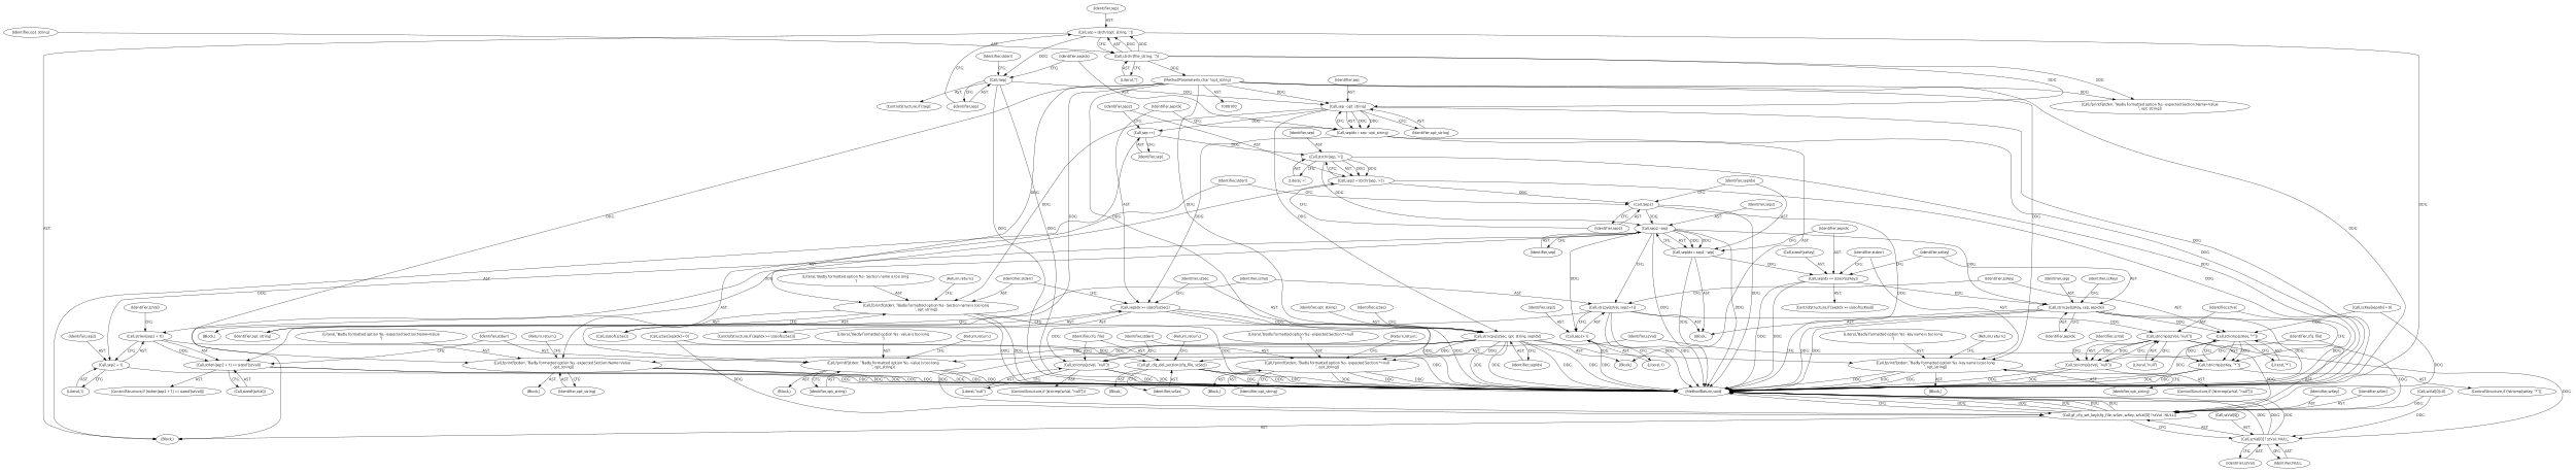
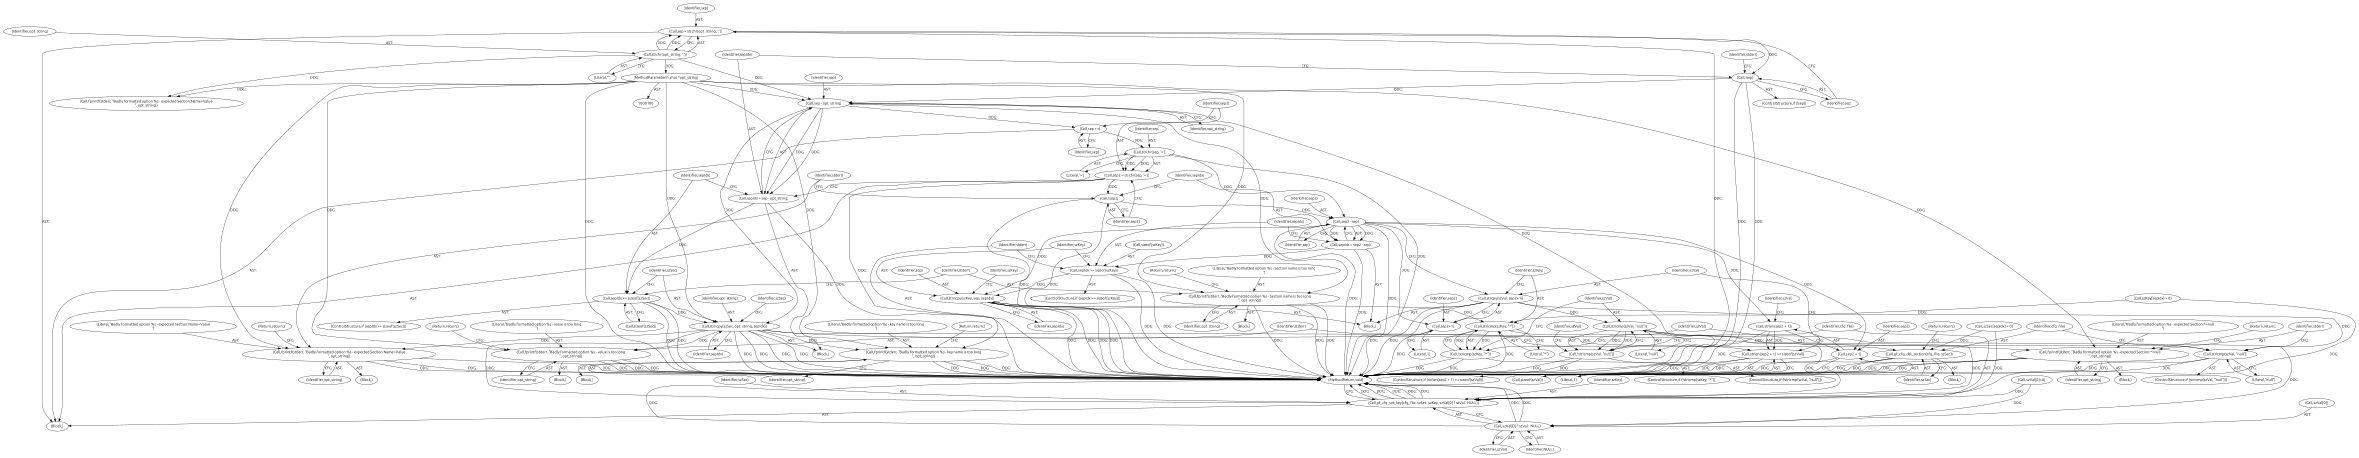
  digraph {
    fontname=Ubuntu
    node [fontname=Ubuntu]
    edge [fontname=Ubuntu]
    n1 [label="(Call,sep = strchr(opt_string, ':'))"]
-   n2 [label="(Call,strchr(file_string, ':'))"]
+   n2 [label="(Call,strchr(opt_string, ':'))"]
    n3 [label="(Call,!sep)"]
    n4 [label="(MethodReturn,void)"]
    n5 [label="(Block,)"]
    n6 [label="(Call,sep - opt_string)"]
    n7 [label="(Call,fprintf(stderr, \"Badly formatted option %s - expected Section:Name=Value\n\", opt_string))"]
    n8 [label="(Literal,':')"]
    n9 [label="(MethodParameterIn,char *opt_string)"]
    n10 [label="(Identifier,sep)"]
    n11 [label="(ControlStructure,if (!sep))"]
    n12 [label="(Call,gf_cfg_set_key(cfg_file, szSec, szKey, szVal[0] ? szVal : NULL))"]
    n13 [label="(Call,strncpy(szSec, opt_string, sepIdx))"]
    n14 [label="(Call,fprintf(stderr, \"Badly formatted option %s - Section name is too long\n\", opt_string))"]
    n15 [label="(Call,sepIdx = sep - opt_string)"]
    n16 [label="(Call,sep ++)"]
    n17 [label="(Identifier,opt_string)"]
    n18 [label="(Call,fprintf(stderr, \"Badly formatted option %s - expected Section:Name=Value\n\", opt_string))"]
    n19 [label="(Call,fprintf(stderr, \"Badly formatted option %s - key name is too long\n\", opt_string))"]
    n20 [label="(Call,fprintf(stderr, \"Badly formatted option %s - value is too long\n\", opt_string))"]
    n21 [label="(Call,fprintf(stderr, \"Badly formatted option %s - expected Section:*=null\n\", opt_string))"]
    1000100
    n23 [label="(Block,)"]
    n24 [label="(Call,gf_cfg_del_section(cfg_file, szSec))"]
    n25 [label="(Identifier,sepIdx)"]
    n26 [label="(Block,)"]
    n27 [label="(Identifier,opt_string)"]
    n28 [label="(Block,)"]
    n29 [label="(Identifier,opt_string)"]
    n30 [label="(Identifier,opt_string)"]
    n31 [label="(Block,)"]
    n32 [label="(Identifier,opt_string)"]
    n33 [label="(Block,)"]
    n34 [label="(Block,)"]
    n35 [label="(Identifier,opt_string)"]
    n36 [label="(Call,sepIdx >= sizeof(szSec))"]
    n37 [label="(Call,strchr(sep, '='))"]
    n38 [label="(Identifier,sep)"]
    n39 [label="(ControlStructure,if (sepIdx >= sizeof(szSec)))"]
    n40 [label="(Call,sizeof(szSec))"]
    n41 [label="(Identifier,szSec)"]
    n42 [label="(Block,)"]
    n43 [label="(Call,szVal[0] ? szVal : NULL)"]
    n44 [label="(Identifier,szVal)"]
    n45 [label="(Identifier,NULL)"]
    n46 [label="(Call,sep2 = strchr(sep, '='))"]
    n47 [label="(Call,sep2 - sep)"]
    n48 [label="(Literal,'=')"]
    n49 [label="(Call,!sep2)"]
    n50 [label="(Call,sepIdx = sep2 - sep)"]
    n51 [label="(Call,strncpy(szKey, sep, sepIdx))"]
    n52 [label="(Call,strlen(sep2 + 1))"]
    n53 [label="(Call,sep2 + 1)"]
    n54 [label="(Call,strcpy(szVal, sep2+1))"]
    n55 [label="(Call,sep2+1)"]
    n56 [label="(Identifier,sep)"]
    n57 [label="(Identifier,sep2)"]
    n58 [label="(Call,sepIdx >= sizeof(szKey))"]
    n59 [label="(Block,)"]
    n60 [label="(Call,stricmp(szKey, \"*\"))"]
    n61 [label="(Identifier,sepIdx)"]
    n62 [label="(Call,strlen(sep2 + 1) >= sizeof(szVal))"]
    n63 [label="(Literal,1)"]
    n64 [label="(Call,stricmp(szVal, \"null\"))"]
    n65 [label="(Call,stricmp(szVal, \"null\"))"]
    n66 [label="(Literal,1)"]
    n67 [label="(ControlStructure,if (sepIdx >= sizeof(szKey)))"]
    n68 [label="(Call,sizeof(szKey))"]
    n69 [label="(Call,!stricmp(szKey, \"*\"))"]
    n70 [label="(Literal,\"*\")"]
    n71 [label="(ControlStructure,if (!stricmp(szKey, \"*\")))"]
    n72 [label="(Call,sizeof(szVal))"]
    n73 [label="(ControlStructure,if (strlen(sep2 + 1) >= sizeof(szVal)))"]
    n74 [label="(ControlStructure,if (stricmp(szVal, \"null\")))"]
    n75 [label="(Literal,\"null\")"]
    n76 [label="(Call,!stricmp(szVal, \"null\"))"]
    n77 [label="(Literal,\"null\")"]
    n78 [label="(ControlStructure,if (!stricmp(szVal, \"null\")))"]
    n79 [label="(Literal,\"Badly formatted option %s - expected Section:*=null\n\")"]
    n80 [label="(Return,return;)"]
    n81 [label="(Literal,\"Badly formatted option %s - Section name is too long\n\")"]
    n82 [label="(Identifier,stderr)"]
    n83 [label="(Literal,\"Badly formatted option %s - value is too long\n\")"]
    n84 [label="(Call,szKey[sepIdx] = 0)"]
    n85 [label="(Identifier,sep)"]
    n86 [label="(Return,return;)"]
    n87 [label="(Literal,\"Badly formatted option %s - key name is too long\n\")"]
    n88 [label="(Identifier,sep)"]
    n89 [label="(Identifier,stderr)"]
    n90 [label="(Identifier,sepIdx)"]
    n91 [label="(Identifier,sep)"]
    n92 [label="(Identifier,szVal)"]
    n93 [label="(Identifier,sep2)"]
    n94 [label="(Identifier,sepIdx)"]
    n95 [label="(Identifier,sep2)"]
    n96 [label="(Return,return;)"]
    n97 [label="(Literal,\"Badly formatted option %s - expected Section:Name=Value\n\")"]
    n98 [label="(Call,szSec[sepIdx] = 0)"]
    n99 [label="(Identifier,szKey)"]
    n100 [label="(Identifier,szKey)"]
    n101 [label="(Identifier,cfg_file)"]
    n102 [label="(Identifier,sep)"]
    n103 [label="(Identifier,stderr)"]
    n104 [label="(Identifier,szSec)"]
    n105 [label="(Identifier,szKey)"]
    n106 [label="(Identifier,opt_string)"]
    n107 [label="(Identifier,szVal)"]
    n108 [label="(Identifier,szSec)"]
    n109 [label="(Identifier,sep2)"]
    n110 [label="(Identifier,szSec)"]
    n111 [label="(Identifier,sep2)"]
    n112 [label="(Identifier,stderr)"]
    n113 [label="(Identifier,szVal)"]
    n114 [label="(Identifier,szVal)"]
    n115 [label="(Identifier,sepIdx)"]
    n116 [label="(Call,szVal[0])"]
    n117 [label="(Return,return;)"]
    n118 [label="(Return,return;)"]
    n119 [label="(Identifier,sepIdx)"]
    n120 [label="(Identifier,szVal)"]
    n121 [label="(Identifier,szKey)"]
    n122 [label="(Return,return;)"]
    n123 [label="(Identifier,opt_string)"]
    n124 [label="(Call,szVal[0]=0)"]
    n125 [label="(Identifier,cfg_file)"]
    n126 [label="(Identifier,stderr)"]
    n127 [label="(Identifier,stderr)"]
    n1 -> n2 [label="CFG: "]
    n1 -> n3 [label="DDG: "]
    n1 -> n4 [label="DDG: "]
    n1 -> n5 [label="AST: "]
    n2 -> n1 [label="AST: "]
    n2 -> n1 [label="DDG: "]
    n2 -> n1 [label="DDG: "]
    n2 -> n6 [label="DDG: "]
    n2 -> n7 [label="DDG: "]
    n2 -> n8 [label="CFG: "]
    n2 -> n9 [label="DDG: "]
    n3 -> n4 [label="DDG: "]
    n3 -> n4 [label="DDG: "]
    n3 -> n6 [label="DDG: "]
    n3 -> n10 [label="CFG: "]
    n3 -> n11 [label="AST: "]
    n4 -> n12 [label="CFG: "]
    n6 -> n4 [label="DDG: "]
    n6 -> n13 [label="DDG: "]
    n6 -> n14 [label="DDG: "]
    n6 -> n15 [label="AST: "]
    n6 -> n15 [label="DDG: "]
    n6 -> n15 [label="DDG: "]
    n6 -> n16 [label="DDG: "]
    n6 -> n17 [label="CFG: "]
    n8 -> n2 [label="AST: "]
    n9 -> n4 [label="DDG: "]
    n9 -> n6 [label="DDG: "]
    n9 -> n7 [label="DDG: "]
    n9 -> n13 [label="DDG: "]
    n9 -> n14 [label="DDG: "]
    n9 -> n18 [label="DDG: "]
    n9 -> n19 [label="DDG: "]
    n9 -> n20 [label="DDG: "]
    n9 -> n21 [label="DDG: "]
    n9 -> 1000100 [label="AST: "]
    n10 -> n1 [label="CFG: "]
    n10 -> n3 [label="AST: "]
    n12 -> n4 [label="DDG: "]
    n12 -> n4 [label="DDG: "]
    n12 -> n4 [label="DDG: "]
    n12 -> n4 [label="DDG: "]
    n12 -> n4 [label="DDG: "]
    n12 -> n5 [label="AST: "]
    n12 -> n43 [label="CFG: "]
    n13 -> n4 [label="DDG: "]
    n13 -> n4 [label="DDG: "]
    n13 -> n4 [label="DDG: "]
    n13 -> n4 [label="DDG: "]
    n13 -> n12 [label="DDG: "]
    n13 -> n18 [label="DDG: "]
    n13 -> n19 [label="DDG: "]
    n13 -> n20 [label="DDG: "]
    n13 -> n21 [label="DDG: "]
    n13 -> n23 [label="AST: "]
    n13 -> n24 [label="DDG: "]
    n13 -> n25 [label="CFG: "]
    n14 -> n4 [label="DDG: "]
    n14 -> n4 [label="DDG: "]
    n14 -> n4 [label="DDG: "]
    n14 -> n34 [label="AST: "]
    n14 -> n35 [label="CFG: "]
    n15 -> n4 [label="DDG: "]
    n15 -> n6 [label="CFG: "]
    n15 -> n23 [label="AST: "]
    n15 -> n36 [label="DDG: "]
    n16 -> n5 [label="AST: "]
    n16 -> n37 [label="DDG: "]
    n16 -> n38 [label="CFG: "]
    n17 -> n6 [label="AST: "]
    n18 -> n4 [label="DDG: "]
    n18 -> n4 [label="DDG: "]
    n18 -> n4 [label="DDG: "]
    n18 -> n26 [label="AST: "]
    n18 -> n27 [label="CFG: "]
    n19 -> n4 [label="DDG: "]
    n19 -> n4 [label="DDG: "]
    n19 -> n4 [label="DDG: "]
    n19 -> n28 [label="AST: "]
    n19 -> n29 [label="CFG: "]
    n20 -> n4 [label="DDG: "]
    n20 -> n4 [label="DDG: "]
    n20 -> n4 [label="DDG: "]
    n20 -> n30 [label="CFG: "]
    n20 -> n31 [label="AST: "]
    n21 -> n4 [label="DDG: "]
    n21 -> n4 [label="DDG: "]
    n21 -> n4 [label="DDG: "]
    n21 -> n32 [label="CFG: "]
    n21 -> n33 [label="AST: "]
    n24 -> n4 [label="DDG: "]
    n24 -> n4 [label="DDG: "]
    n24 -> n4 [label="DDG: "]
    n24 -> n41 [label="CFG: "]
    n24 -> n42 [label="AST: "]
    n25 -> n13 [label="AST: "]
    n27 -> n18 [label="AST: "]
    n29 -> n19 [label="AST: "]
    n30 -> n20 [label="AST: "]
    n32 -> n21 [label="AST: "]
    n35 -> n14 [label="AST: "]
    n36 -> n4 [label="DDG: "]
    n36 -> n4 [label="DDG: "]
    n36 -> n13 [label="DDG: "]
    n36 -> n39 [label="AST: "]
    n36 -> n40 [label="CFG: "]
    n37 -> n4 [label="DDG: "]
    n37 -> n46 [label="AST: "]
    n37 -> n46 [label="DDG: "]
    n37 -> n46 [label="DDG: "]
    n37 -> n47 [label="DDG: "]
    n37 -> n48 [label="CFG: "]
    n38 -> n16 [label="AST: "]
    n40 -> n36 [label="AST: "]
    n41 -> n24 [label="AST: "]
    n43 -> n4 [label="DDG: "]
    n43 -> n4 [label="DDG: "]
    n43 -> n4 [label="DDG: "]
    n43 -> n12 [label="AST: "]
    n43 -> n44 [label="CFG: "]
    n43 -> n45 [label="CFG: "]
    n44 -> n43 [label="AST: "]
    n45 -> n43 [label="AST: "]
    n46 -> n4 [label="DDG: "]
    n46 -> n5 [label="AST: "]
-   n46 -> n37 [label="CFG: "]
+   n46 -> n15 [label="CFG: "]
    n46 -> n49 [label="DDG: "]
    n47 -> n4 [label="DDG: "]
    n47 -> n4 [label="DDG: "]
    n47 -> n50 [label="AST: "]
    n47 -> n50 [label="DDG: "]
    n47 -> n50 [label="DDG: "]
    n47 -> n51 [label="DDG: "]
    n47 -> n52 [label="DDG: "]
    n47 -> n53 [label="DDG: "]
    n47 -> n54 [label="CFG: "]
    n47 -> n55 [label="DDG: "]
    n47 -> n56 [label="CFG: "]
    n48 -> n37 [label="AST: "]
    n49 -> n4 [label="DDG: "]
    n49 -> n4 [label="DDG: "]
    n49 -> n47 [label="DDG: "]
    n49 -> n57 [label="CFG: "]
    n50 -> n4 [label="DDG: "]
    n50 -> n47 [label="CFG: "]
    n50 -> n58 [label="DDG: "]
    n50 -> n59 [label="AST: "]
    n51 -> n4 [label="DDG: "]
    n51 -> n4 [label="DDG: "]
    n51 -> n4 [label="DDG: "]
    n51 -> n4 [label="DDG: "]
    n51 -> n59 [label="AST: "]
    n51 -> n60 [label="DDG: "]
    n51 -> n61 [label="CFG: "]
    n52 -> n4 [label="DDG: "]
    n52 -> n53 [label="CFG: "]
    n52 -> n62 [label="AST: "]
    n52 -> n62 [label="DDG: "]
    n53 -> n4 [label="DDG: "]
    n53 -> n52 [label="AST: "]
    n53 -> n63 [label="CFG: "]
    n54 -> n4 [label="DDG: "]
    n54 -> n4 [label="DDG: "]
    n54 -> n55 [label="CFG: "]
    n54 -> n59 [label="AST: "]
    n54 -> n64 [label="DDG: "]
    n54 -> n65 [label="DDG: "]
    n55 -> n4 [label="DDG: "]
    n55 -> n54 [label="AST: "]
    n55 -> n66 [label="CFG: "]
    n56 -> n47 [label="AST: "]
    n57 -> n46 [label="CFG: "]
    n57 -> n49 [label="AST: "]
    n58 -> n4 [label="DDG: "]
    n58 -> n4 [label="DDG: "]
    n58 -> n51 [label="DDG: "]
    n58 -> n67 [label="AST: "]
    n60 -> n4 [label="DDG: "]
    n60 -> n12 [label="DDG: "]
    n60 -> n69 [label="AST: "]
    n60 -> n69 [label="DDG: "]
    n60 -> n69 [label="DDG: "]
    n60 -> n70 [label="CFG: "]
    n61 -> n51 [label="AST: "]
    n62 -> n4 [label="DDG: "]
    n62 -> n4 [label="DDG: "]
    n62 -> n72 [label="CFG: "]
    n62 -> n73 [label="AST: "]
    n63 -> n53 [label="AST: "]
    n64 -> n4 [label="DDG: "]
    n64 -> n4 [label="DDG: "]
    n64 -> n74 [label="AST: "]
    n64 -> n75 [label="CFG: "]
    n65 -> n12 [label="DDG: "]
    n65 -> n43 [label="DDG: "]
    n65 -> n76 [label="AST: "]
    n65 -> n76 [label="DDG: "]
    n65 -> n76 [label="DDG: "]
    n65 -> n77 [label="CFG: "]
    n66 -> n55 [label="AST: "]
    n68 -> n58 [label="AST: "]
    n69 -> n4 [label="DDG: "]
    n69 -> n4 [label="DDG: "]
    n69 -> n60 [label="CFG: "]
    n69 -> n71 [label="AST: "]
    n70 -> n60 [label="AST: "]
    n72 -> n62 [label="AST: "]
    n75 -> n64 [label="AST: "]
    n76 -> n4 [label="DDG: "]
    n76 -> n4 [label="DDG: "]
    n76 -> n65 [label="CFG: "]
    n76 -> n78 [label="AST: "]
    n77 -> n65 [label="AST: "]
    n79 -> n21 [label="AST: "]
    n80 -> n21 [label="CFG: "]
    n81 -> n14 [label="AST: "]
    n82 -> n3 [label="CFG: "]
    n83 -> n20 [label="AST: "]
    n84 -> n12 [label="DDG: "]
    n84 -> n60 [label="DDG: "]
    n85 -> n6 [label="AST: "]
    n86 -> n14 [label="CFG: "]
    n87 -> n19 [label="AST: "]
    n88 -> n1 [label="AST: "]
    n89 -> n19 [label="AST: "]
    n89 -> n58 [label="CFG: "]
    n90 -> n15 [label="CFG: "]
    n90 -> n36 [label="AST: "]
    n91 -> n51 [label="AST: "]
    n92 -> n52 [label="CFG: "]
    n93 -> n55 [label="AST: "]
    n94 -> n49 [label="CFG: "]
    n94 -> n50 [label="AST: "]
    n95 -> n16 [label="CFG: "]
    n95 -> n46 [label="AST: "]
    n96 -> n24 [label="CFG: "]
    n97 -> n18 [label="AST: "]
    n98 -> n12 [label="DDG: "]
    n98 -> n24 [label="DDG: "]
    n99 -> n51 [label="CFG: "]
    n100 -> n12 [label="AST: "]
    n101 -> n24 [label="AST: "]
    n101 -> n64 [label="CFG: "]
    n102 -> n37 [label="AST: "]
    n103 -> n18 [label="AST: "]
    n103 -> n49 [label="CFG: "]
    n104 -> n13 [label="AST: "]
    n104 -> n36 [label="CFG: "]
    n105 -> n51 [label="AST: "]
    n105 -> n58 [label="CFG: "]
    n106 -> n13 [label="AST: "]
    n107 -> n65 [label="AST: "]
    n107 -> n69 [label="CFG: "]
    n108 -> n12 [label="AST: "]
    n109 -> n47 [label="AST: "]
    n110 -> n13 [label="CFG: "]
    n111 -> n53 [label="AST: "]
    n112 -> n21 [label="AST: "]
    n112 -> n64 [label="CFG: "]
    n113 -> n54 [label="AST: "]
    n113 -> n62 [label="CFG: "]
    n114 -> n76 [label="CFG: "]
    n115 -> n3 [label="CFG: "]
    n115 -> n15 [label="AST: "]
    n116 -> n43 [label="AST: "]
    n117 -> n18 [label="CFG: "]
    n118 -> n19 [label="CFG: "]
    n119 -> n50 [label="CFG: "]
    n119 -> n58 [label="AST: "]
    n120 -> n64 [label="AST: "]
    n120 -> n69 [label="CFG: "]
    n121 -> n54 [label="CFG: "]
    n121 -> n60 [label="AST: "]
    n122 -> n20 [label="CFG: "]
    n123 -> n2 [label="AST: "]
    n124 -> n12 [label="DDG: "]
    n124 -> n43 [label="DDG: "]
    n125 -> n12 [label="AST: "]
    n125 -> n76 [label="CFG: "]
    n126 -> n20 [label="AST: "]
    n126 -> n62 [label="CFG: "]
    n127 -> n14 [label="AST: "]
    n127 -> n36 [label="CFG: "]
  }
